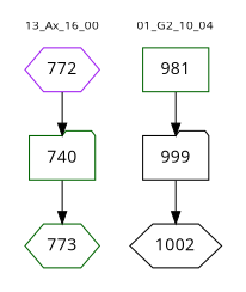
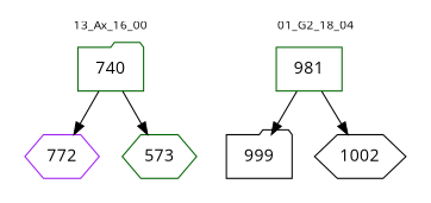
  digraph {
    fontname="Open Sans"
    node [color=darkgreen fontname="Open Sans" shape=hexagon]
    edge [color=black fontname="Open Sans"]
    n1 [label=740 shape=folder]
    n2 [color=purple label=772]
-   n3 [label=773]
+   n3 [label=573]
    n4 [label=981 shape=box]
    n5 [color=black label=999 shape=folder]
    n6 [color=black label=1002]
    subgraph cluster_1 {
      color=white
      fontsize=10
      label="13_Ax_16_00"
      n1
      n2
      n3
    }
    subgraph cluster_2 {
      color=white
      fontsize=10
-     label="01_G2_10_04"
+     label="01_G2_18_04"
      n4
      n5
      n6
    }
-   n2 -> n1
+   n1 -> n2
    n1 -> n3
    n4 -> n5
-   n5 -> n6
+   n4 -> n6
  }
